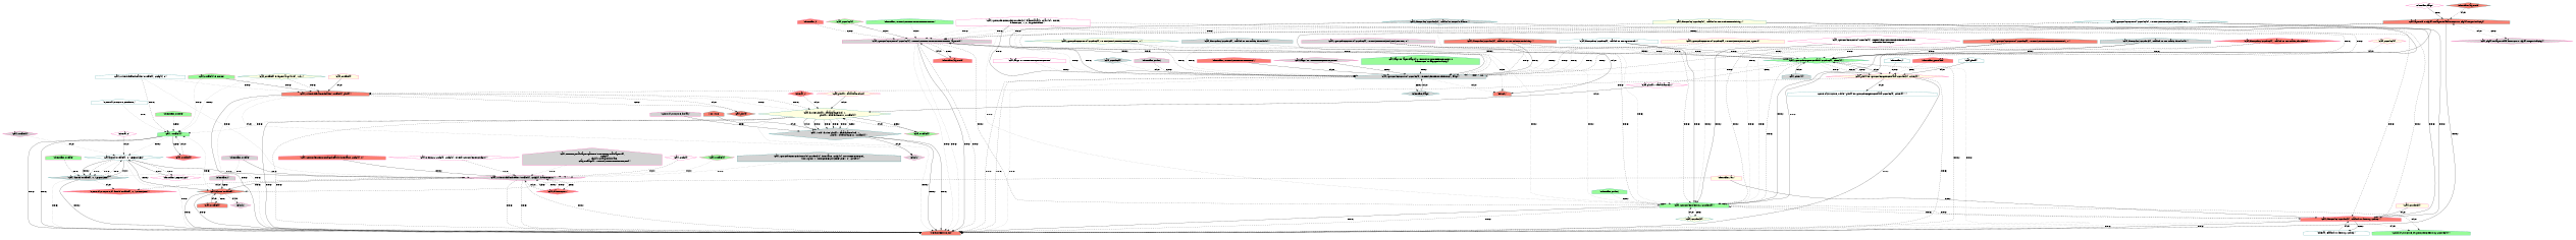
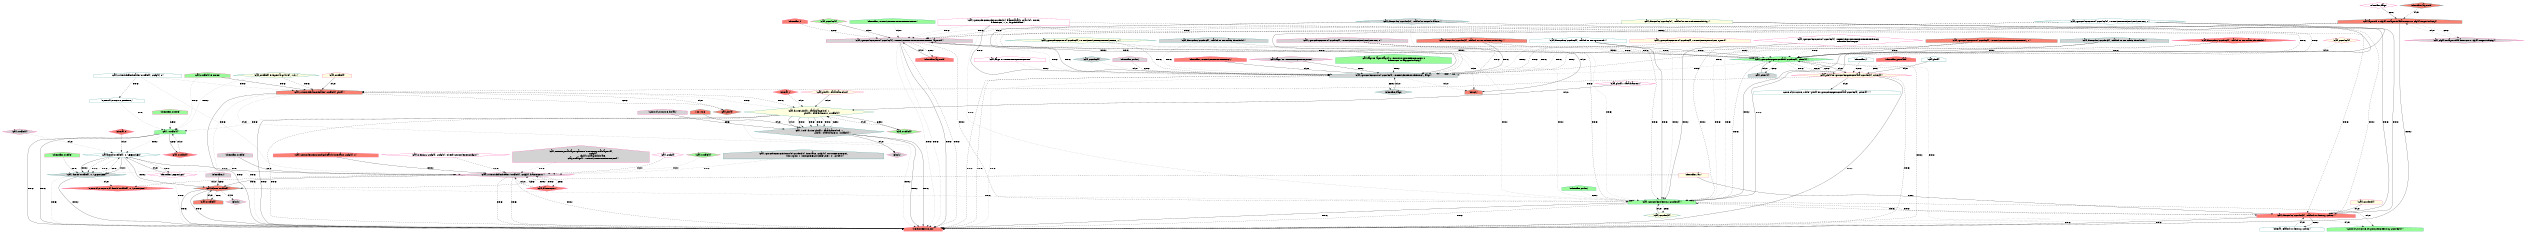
  digraph {
    node [color=deeppink fillcolor=lightgrey shape=house style=filled]
    edge [style=dashed]
    n1 [color=teal fillcolor=salmon label="(Call,layer_id = cfg[i].ts_layer_id[frame_cnt % cfg[i].ts_periodicity])"]
    n2 [label="(Call,vpx_codec_control(&codec[i], VP8E_SET_TEMPORAL_LAYER_ID, layer_id))"]
-   n3 [color=teal fillcolor=salmon label="(MethodReturn,int)"]
+   n3 [fillcolor=salmon label="(MethodReturn,int)"]
    n4 [color=teal fillcolor=salmon label="(Block,)"]
    n5 [label="(Call,cfg[i].ts_layer_id[frame_cnt % cfg[i].ts_periodicity])" shape=diamond]
    n6 [color=teal label="(Call,vpx_codec_control(&codec[i], VP8E_SET_FRAME_FLAGS, flags))"]
    n7 [color=teal fillcolor=palegreen label="(Call,vpx_codec_get_cx_data(&codec[i], &iter[i]))" shape=diamond]
    n8 [color=teal fillcolor=palegreen label="(Call,vpx_codec_destroy(&codec[i]))"]
    n9 [fillcolor=salmon label="(Identifier,layer_id)"]
    n10 [color=teal label="(Identifier,flags)" shape=diamond]
    n11 [fillcolor=lightyellow label="(Call,pkt[i] = vpx_codec_get_cx_data(&codec[i], &iter[i]))" shape=diamond]
    n12 [color=teal label="(Call,&iter[i])"]
    n13 [fillcolor=salmon label="(Call,die_codec(&codec[i], \"Failed to destroy codec\"))"]
    n14 [color=teal fillcolor=palegreen label="(ControlStructure,if(vpx_codec_destroy(&codec[i])))"]
    n15 [color=teal fillcolor=lightyellow label="(Call,&codec[i])" shape=diamond]
    n16 [color=teal fillcolor=salmon label="(Call,write_ivf_frame_header(outfile[i], pkt[i]))"]
    n17 [color=teal fillcolor=white label="(ControlStructure,while( (pkt[i] = vpx_codec_get_cx_data(&codec[i], &iter[i])) ))"]
    n18 [color=teal fillcolor=lightyellow label="(Call,fwrite(pkt[i]->data.frame.buf, 1,\n                                      pkt[i]->data.frame.sz, outfile[i]))" shape=diamond]
    n19 [color=teal fillcolor=salmon label="(Call,pkt[i])" shape=diamond]
    n20 [label="(Block,)" shape=diamond]
    n21 [color=teal label="(Call,(void) fwrite(pkt[i]->data.frame.buf, 1,\n                                      pkt[i]->data.frame.sz, outfile[i]))" shape=diamond]
    n22 [color=teal fillcolor=palegreen label="(Call,!outfile[i])"]
    n23 [fillcolor=palegreen label="(Call,outfile[i])" shape=diamond]
    n24 [color=teal fillcolor=white label="(Call,fseek(outfile[i], 0, SEEK_SET))" shape=diamond]
    n25 [fillcolor=salmon label="(Call,outfile[i])" shape=diamond]
    n26 [color=teal label="(Call,!fseek(outfile[i], 0, SEEK_SET))" shape=diamond]
    n27 [label="(Call,write_ivf_file_header(outfile[i], &cfg[i], frame_cnt-1))" shape=diamond]
    n28 [color=teal fillcolor=salmon label="(Call,fclose(outfile[i]))" shape=diamond]
    n29 [fillcolor=white label="(Identifier,SEEK_SET)" shape=diamond]
    n30 [fillcolor=salmon label="(ControlStructure,if(!fseek(outfile[i], 0, SEEK_SET)))" shape=diamond]
    n31 [fillcolor=salmon label="(Call,frame_cnt-1)" shape=diamond]
    n32 [color=teal fillcolor=salmon label="(Call,outfile[i])"]
    n33 [label="(Block,)" shape=diamond]
    n34 [color=teal fillcolor=white label="(Literal,\"Failed to destroy codec\")"]
-   n35 [fillcolor=white label="(Literal,0)" shape=diamond]
+   n35 [fillcolor=salmon label="(Literal,0)" shape=diamond]
    n36 [fillcolor=palegreen label="(Identifier,outfile)"]
    n37 [color=teal fillcolor=lightyellow label="(Call,outfile[i] = fopen(argv[i+5], \"wb\"))" shape=diamond]
    n38 [color=teal fillcolor=salmon label="(Call,die_codec(&codec[i], \"Failed to set noise_sensitivity\"))"]
    n39 [fillcolor=white label="(Call,memcpy(&cfg[i], &cfg[0], sizeof(vpx_codec_enc_cfg_t)))" shape=diamond]
    n40 [fillcolor=lightyellow label="(Call,vpx_codec_control(&codec[i], VP8E_SET_CPUUSED, speed))"]
    n41 [color=teal fillcolor=white label="(Identifier,i)"]
    n42 [label="(ControlStructure,break;)"]
    n43 [color=teal fillcolor=white label="(ControlStructure,continue;)"]
    n44 [fillcolor=lightyellow label="(Call,outfile[i])"]
    n45 [fillcolor=white label="(Call,pkt[i]->data.frame.sz)" shape=diamond]
    n46 [color=teal fillcolor=white label="(Call,die_codec(&codec[i], \"Failed to set cpu_used\"))"]
    n47 [fillcolor=salmon label="(Identifier,got_data)"]
    n48 [label="(Call,set_temporal_layer_pattern(num_temporal_layers[i],\n                                   &cfg[i],\n                                   cfg[i].rc_target_bitrate,\n                                   &layer_flags[i * VPX_TS_MAX_PERIODICITY]))"]
    n49 [color=teal fillcolor=white label="(Call,write_ivf_file_header(outfile[i], &cfg[i], 0))"]
    n50 [fillcolor=white label="(Call,&cfg[i])" shape=diamond]
    n51 [label="(Identifier,codec)"]
    n52 [fillcolor=white label="(Identifier,flags)" shape=diamond]
    n53 [fillcolor=salmon label="(Literal,1)" shape=diamond]
    n54 [fillcolor=palegreen label="(Identifier,outfile)"]
    n55 [fillcolor=palegreen label="(Call,outfile[i])" shape=diamond]
    n56 [fillcolor=lightyellow label="(Call,&codec[i])"]
    n57 [fillcolor=white label="(Call,vpx_codec_control(&codec[i], VP8E_SET_MAX_INTRA_BITRATE_PCT,\n                             max_intra_size_pct))" shape=diamond]
    n58 [color=teal label="(Call,vpx_codec_enc_init_multi(&codec[0], interface, &cfg[0], NUM_ENCODERS,\n                                 (show_psnr ? VPX_CODEC_USE_PSNR : 0), &dsf[0]))"]
    n59 [color=teal fillcolor=white label="(Call,pkt[i])"]
    n60 [color=teal fillcolor=salmon label="(Call,vpx_codec_control(&codec[i], VP8E_SET_TOKEN_PARTITIONS, 1))"]
    n61 [color=teal label="(Call,die_codec(&codec[i], \"Failed to set static threshold\"))"]
    n62 [fillcolor=salmon label="(Call,die_codec(&codec[i], \"Failed to set static threshold\"))" shape=diamond]
    n63 [fillcolor=lightyellow label="(Call,pkt[i]->data.frame.buf)" shape=diamond]
    n64 [color=teal label="(Call,&codec[i])" shape=diamond]
    n65 [label="(Identifier,i)"]
    n66 [fillcolor=lightyellow label="(Identifier,raw)"]
    n67 [color=teal fillcolor=salmon label="(Identifier,layer_id)" shape=diamond]
    n68 [color=teal fillcolor=lightyellow label="(Call,vpx_codec_control(&codec[i], VP8E_SET_STATIC_THRESHOLD, 1))" shape=diamond]
    n69 [label="(Identifier,outfile)"]
    n70 [color=teal fillcolor=white label="(Call,vpx_codec_control(&codec[0], VP8E_SET_NOISE_SENSITIVITY, 1))" shape=diamond]
    n71 [color=teal label="(Call,die_codec(&codec[i], \"Failed to set static threshold\"))"]
    n72 [fillcolor=salmon label="(Call,vpx_codec_enc_config_default(interface, &cfg[i], 0))"]
    n73 [fillcolor=salmon label="(Identifier,VP8E_SET_FRAME_FLAGS)"]
    n74 [fillcolor=white label="(Call,vpx_codec_encode(&codec[0], frame_avail? &raw[0] : NULL,\n            frame_cnt, 1, 0, arg_deadline))"]
    n75 [label="(Call,outfile[i])" shape=diamond]
    n76 [label="(Call,flags |= VPX_EFLAG_FORCE_KF)" shape=diamond]
    n77 [color=teal fillcolor=palegreen label="(Identifier,VP8E_SET_TEMPORAL_LAYER_ID)"]
    n78 [color=teal fillcolor=palegreen label="(Call,flags = layer_flags[i * VPX_TS_MAX_PERIODICITY +\n                                frame_cnt % flag_periodicity])"]
    n79 [fillcolor=salmon label="(Identifier,i)"]
    n80 [fillcolor=lightyellow label="(Call,&codec[i])" shape=diamond]
    n81 [label="(Call,vpx_codec_control(&codec[i], VP8E_SET_NOISE_SENSITIVITY, 0))"]
    n82 [color=teal fillcolor=palegreen label="(Identifier,codec)"]
    n83 [color=teal label="(Call,die_codec(&codec[0], \"Failed to encode frame\"))" shape=diamond]
    n84 [fillcolor=white label="(Call,flags = VPX_EFLAG_FORCE_KF)"]
    n85 [fillcolor=palegreen label="(Call,outfile[i] = NULL)"]
    n86 [fillcolor=palegreen label="(Call,&codec[i])" shape=diamond]
    n87 [color=teal fillcolor=lightyellow label="(Call,die_codec(&codec[0], \"Failed to set noise_sensitivity\"))"]
    1001488 [color=teal fillcolor=salmon]
    n1 -> n2 [label="DDG: "]
    n1 -> n3 [label="DDG: " style=solid]
    n1 -> n4 [label="AST: " style=solid]
    n1 -> n5 [label="CFG: " style=dotted]
    n2 -> n3 [label="DDG: " style=solid]
    n2 -> n3 [label="DDG: "]
    n2 -> n3 [label="DDG: " style=dotted]
    n2 -> n3 [label="DDG: " style=dotted]
    n2 -> n4 [label="AST: " style=dotted]
    n2 -> n6 [label="DDG: " style=solid]
    n2 -> n7 [label="DDG: " style=solid]
    n2 -> n8 [label="DDG: "]
    n2 -> n9 [label="CFG: "]
    n5 -> n1 [label="AST: " style=dotted]
    n6 -> n2 [label="DDG: " style=dotted]
    n6 -> n3 [label="DDG: "]
    n6 -> n3 [label="DDG: " style=dotted]
    n6 -> n3 [label="DDG: "]
    n6 -> n4 [label="AST: " style=dotted]
    n6 -> n10 [label="CFG: " style=dotted]
    n7 -> n3 [label="DDG: "]
    n7 -> n3 [label="DDG: " style=dotted]
    n7 -> n6 [label="DDG: " style=dotted]
    n7 -> n8 [label="DDG: "]
    n7 -> n11 [label="AST: " style=solid]
    n7 -> n11 [label="DDG: " style=dotted]
    n7 -> n11 [label="DDG: "]
-   n7 -> n45 [label="CFG: "]
+   n7 -> n12 [label="CFG: "]
    n8 -> n3 [label="DDG: " style=solid]
    n8 -> n3 [label="DDG: "]
    n8 -> n13 [label="DDG: "]
    n8 -> n14 [label="AST: "]
    n8 -> n15 [label="CFG: "]
    n9 -> n2 [label="AST: " style=solid]
    n10 -> n6 [label="AST: " style=solid]
    n11 -> n3 [label="DDG: " style=solid]
    n11 -> n3 [label="DDG: "]
    n11 -> n7 [label="CFG: "]
    n11 -> n16 [label="DDG: "]
    n11 -> n17 [label="AST: " style=solid]
    n12 -> n7 [label="AST: " style=solid]
    n13 -> n3 [label="DDG: " style=dotted]
    n13 -> n3 [label="DDG: " style=solid]
    n13 -> n8 [label="DDG: "]
    n13 -> n14 [label="AST: " style=dotted]
    n13 -> n34 [label="CFG: " style=solid]
    n15 -> n8 [label="AST: " style=solid]
    n16 -> n3 [label="DDG: " style=dotted]
    n16 -> n3 [label="DDG: " style=solid]
    n16 -> n18 [label="DDG: "]
    n16 -> n19 [label="CFG: "]
    n16 -> n20 [label="AST: " style=dotted]
    n18 -> n3 [label="DDG: " style=solid]
    n18 -> n3 [label="DDG: "]
    n18 -> n3 [label="DDG: " style=dotted]
    n18 -> n16 [label="DDG: " style=dotted]
    n18 -> n21 [label="AST: " style=solid]
    n18 -> n21 [label="DDG: " style=solid]
    n18 -> n21 [label="DDG: "]
    n18 -> n21 [label="DDG: " style=solid]
    n18 -> n21 [label="DDG: "]
    n18 -> n22 [label="DDG: " style=dotted]
    n18 -> n23 [label="CFG: " style=solid]
    n19 -> n16 [label="AST: "]
    n21 -> n3 [label="DDG: " style=solid]
    n21 -> n3 [label="DDG: " style=solid]
    n21 -> n18 [label="CFG: "]
    n21 -> n20 [label="AST: " style=solid]
    n22 -> n3 [label="DDG: " style=solid]
    n22 -> n3 [label="DDG: " style=solid]
    n22 -> n24 [label="DDG: " style=dotted]
    n22 -> n25 [label="CFG: " style=solid]
    n23 -> n18 [label="AST: "]
    n24 -> n3 [label="DDG: " style=dotted]
    n24 -> n26 [label="AST: " style=solid]
    n24 -> n26 [label="DDG: " style=solid]
    n24 -> n26 [label="DDG: "]
    n24 -> n26 [label="DDG: " style=dotted]
    n24 -> n27 [label="DDG: " style=solid]
    n24 -> n28 [label="DDG: " style=solid]
    n24 -> n29 [label="CFG: "]
    n25 -> n22 [label="AST: "]
    n26 -> n3 [label="DDG: " style=dotted]
    n26 -> n3 [label="DDG: " style=solid]
    n26 -> n24 [label="CFG: "]
    n26 -> n30 [label="AST: " style=dotted]
    n27 -> n3 [label="DDG: "]
    n27 -> n3 [label="DDG: "]
    n27 -> n3 [label="DDG: "]
    n27 -> n28 [label="DDG: " style=solid]
    n27 -> n30 [label="AST: "]
    n27 -> n31 [label="CFG: "]
    n28 -> n3 [label="DDG: " style=solid]
    n28 -> n3 [label="DDG: " style=solid]
-   n28 -> n22 [label="DDG: " style=dotted]
+   n28 -> n8 [label="DDG: " style=dotted]
    n28 -> n32 [label="CFG: "]
    n28 -> n33 [label="AST: "]
-   n29 -> n24 [label="CFG: " style=solid]
+   n29 -> n24 [label="AST: " style=solid]
    n31 -> n27 [label="AST: "]
    n31 -> n27 [label="DDG: " style=dotted]
    n31 -> n27 [label="DDG: "]
    n32 -> n28 [label="AST: " style=solid]
    n34 -> n13 [label="AST: "]
    n35 -> n24 [label="AST: "]
    n36 -> n22 [label="CFG: " style=dotted]
    n37 -> n16 [label="DDG: "]
    n37 -> n22 [label="DDG: " style=dotted]
    n38 -> n6 [label="DDG: " style=solid]
    n38 -> n7 [label="DDG: " style=dotted]
    n38 -> n8 [label="DDG: "]
    n39 -> n27 [label="DDG: "]
    n40 -> n6 [label="DDG: "]
    n40 -> n7 [label="DDG: " style=dotted]
    n40 -> n8 [label="DDG: " style=dotted]
    n41 -> n11 [label="CFG: "]
    n42 -> n21 [label="CFG: " style=solid]
    n43 -> n22 [label="CFG: " style=dotted]
    n44 -> n16 [label="AST: " style=solid]
    n45 -> n18 [label="AST: " style=solid]
    n46 -> n6 [label="DDG: " style=dotted]
    n46 -> n7 [label="DDG: " style=solid]
    n46 -> n8 [label="DDG: " style=solid]
    n47 -> n11 [label="CFG: " style=dotted]
    n48 -> n27 [label="DDG: " style=dotted]
    n49 -> n16 [label="DDG: " style=dotted]
-   n49 -> n22 [label="DDG: "]
+   n49 -> n43 [label="DDG: "]
    n49 -> n27 [label="DDG: " style=dotted]
    n50 -> n27 [label="AST: "]
    n51 -> n6 [label="CFG: "]
    n52 -> n1 [label="CFG: " style=solid]
    n53 -> n18 [label="AST: "]
    n54 -> n26 [label="CFG: "]
    n55 -> n27 [label="AST: " style=dotted]
    n56 -> n13 [label="AST: " style=solid]
    n57 -> n6 [label="DDG: " style=dotted]
    n57 -> n7 [label="DDG: " style=dotted]
    n57 -> n8 [label="DDG: " style=solid]
    n58 -> n27 [label="DDG: " style=dotted]
    n59 -> n11 [label="AST: " style=solid]
    n60 -> n6 [label="DDG: " style=dotted]
    n60 -> n7 [label="DDG: " style=solid]
    n60 -> n8 [label="DDG: "]
    n61 -> n6 [label="DDG: "]
    n61 -> n7 [label="DDG: " style=solid]
    n61 -> n8 [label="DDG: " style=dotted]
    n62 -> n6 [label="DDG: "]
    n62 -> n7 [label="DDG: " style=dotted]
    n62 -> n8 [label="DDG: " style=dotted]
    n63 -> n18 [label="AST: " style=solid]
    n64 -> n6 [label="AST: " style=dotted]
    n65 -> n28 [label="CFG: " style=solid]
    n66 -> n13 [label="CFG: " style=solid]
    n66 -> n28 [label="CFG: "]
    n67 -> n1 [label="AST: "]
    n68 -> n6 [label="DDG: "]
    n68 -> n7 [label="DDG: " style=dotted]
    n68 -> n8 [label="DDG: " style=dotted]
    n69 -> n26 [label="CFG: " style=dotted]
    n69 -> n27 [label="CFG: " style=solid]
    n70 -> n2 [label="DDG: "]
    n70 -> n6 [label="DDG: "]
    n70 -> n8 [label="DDG: " style=solid]
    n70 -> n13 [label="DDG: " style=solid]
    n71 -> n6 [label="DDG: " style=dotted]
    n71 -> n7 [label="DDG: " style=dotted]
    n71 -> n8 [label="DDG: " style=dotted]
    n72 -> n27 [label="DDG: " style=solid]
    n73 -> n6 [label="AST: " style=solid]
    n74 -> n2 [label="DDG: " style=dotted]
    n74 -> n6 [label="DDG: " style=solid]
    n74 -> n7 [label="DDG: "]
    n74 -> n8 [label="DDG: " style=dotted]
    n74 -> n13 [label="DDG: "]
    n75 -> n24 [label="AST: " style=dotted]
    n76 -> n6 [label="DDG: " style=solid]
    n77 -> n2 [label="AST: " style=dotted]
    n78 -> n6 [label="DDG: " style=dotted]
    n79 -> n2 [label="CFG: "]
    n80 -> n7 [label="AST: " style=dotted]
    n81 -> n6 [label="DDG: "]
    n81 -> n7 [label="DDG: "]
    n81 -> n8 [label="DDG: "]
    n82 -> n8 [label="CFG: " style=dotted]
    n83 -> n2 [label="DDG: " style=dotted]
    n83 -> n6 [label="DDG: " style=solid]
    n83 -> n7 [label="DDG: "]
    n83 -> n8 [label="DDG: " style=dotted]
    n83 -> n13 [label="DDG: "]
    n84 -> n6 [label="DDG: " style=dotted]
    n85 -> n16 [label="DDG: " style=solid]
    n85 -> n22 [label="DDG: " style=dotted]
    n86 -> n2 [label="AST: " style=solid]
    n87 -> n2 [label="DDG: "]
    n87 -> n6 [label="DDG: " style=dotted]
    n87 -> n8 [label="DDG: " style=solid]
    n87 -> n13 [label="DDG: " style=solid]
    1001488 -> n21 [label="AST: " style=solid]
  }
